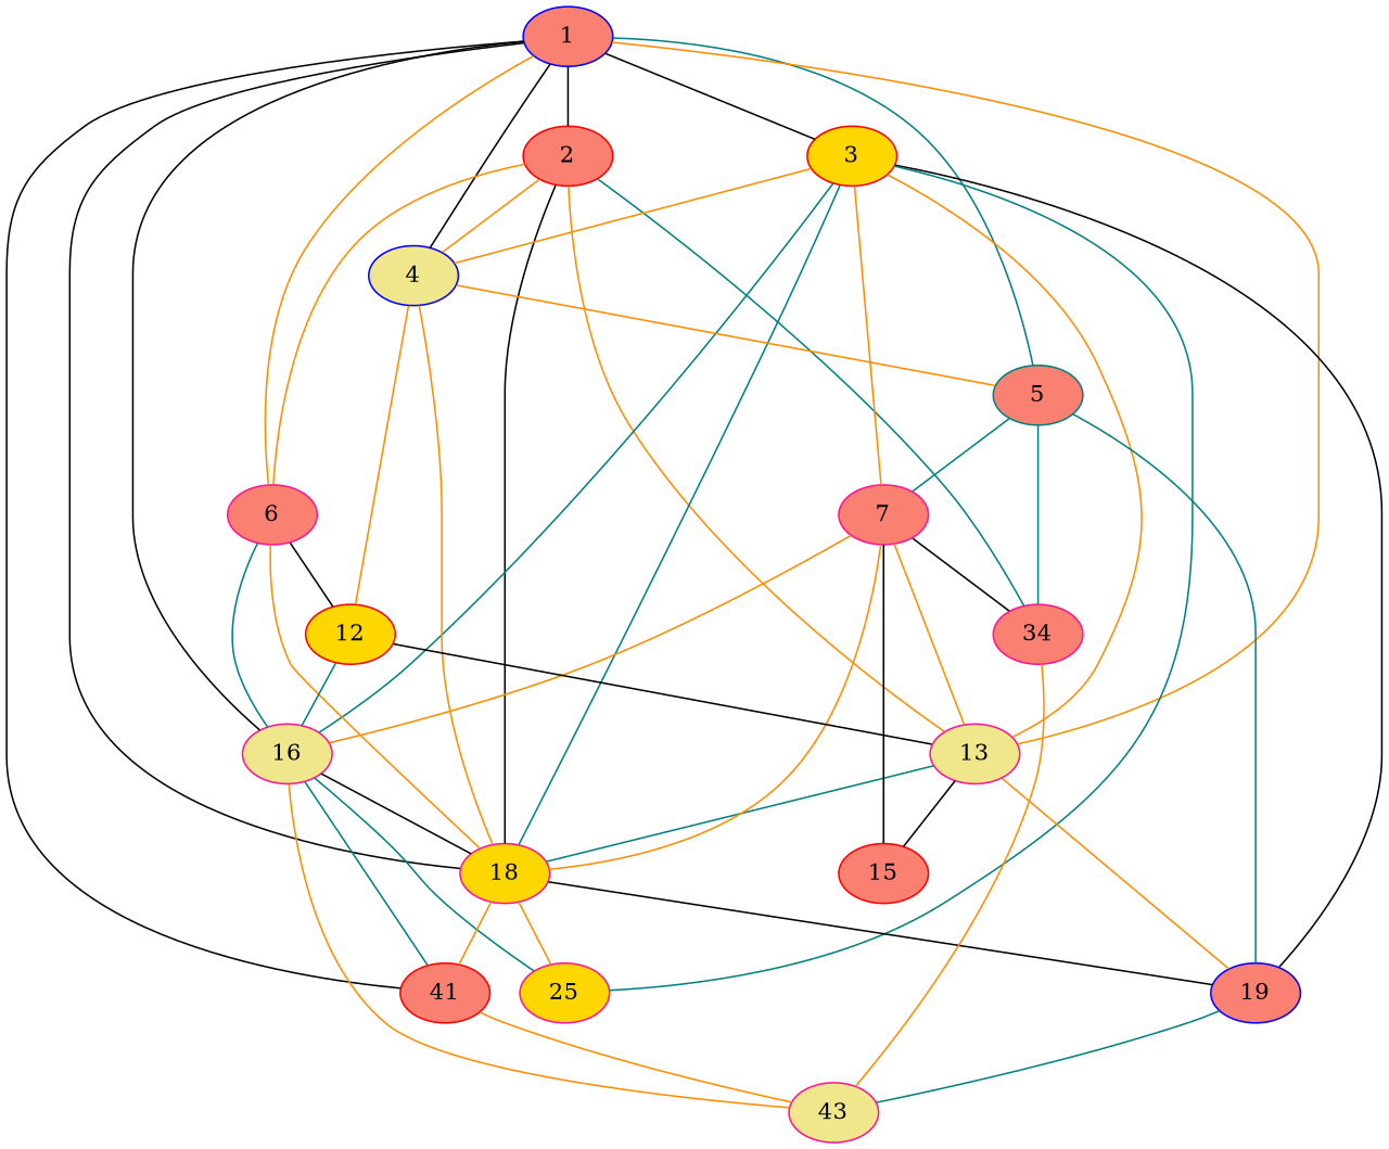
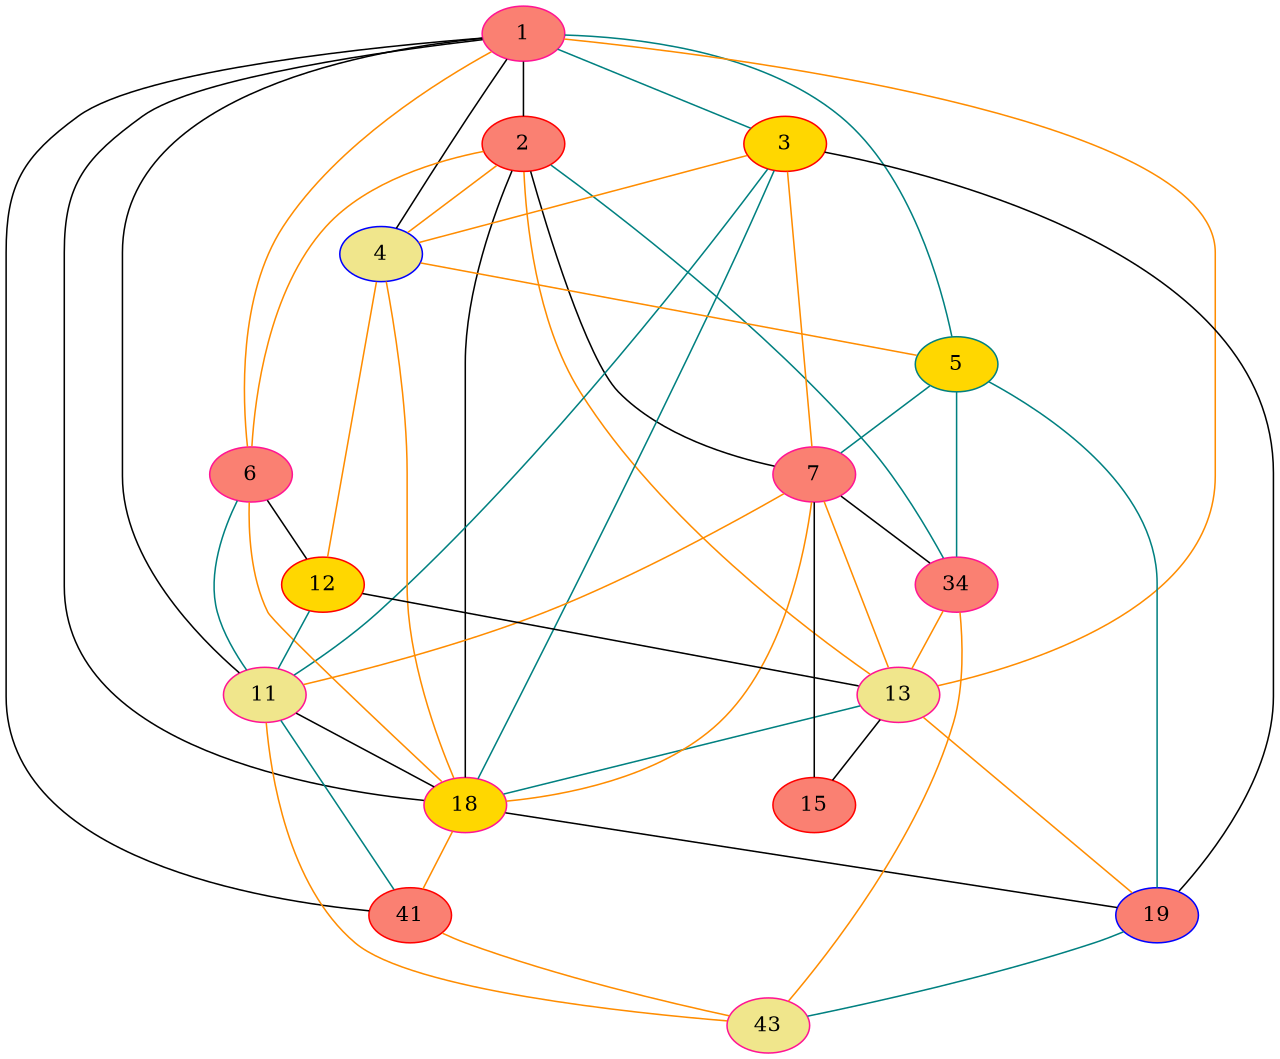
  graph {
    node [color=deeppink fillcolor=salmon style=filled]
    edge [color=darkorange]
-   1 [color=blue super="+42+23"]
+   1 [super="+42+23"]
    2 [color=red super="+10+21"]
    3 [color=red fillcolor=gold super="+9"]
    4 [color=blue fillcolor=khaki super="+29+46"]
-   5 [color=teal super="+28"]
+   5 [color=teal fillcolor=gold super="+28"]
    6 [super="+11+17"]
    13 [fillcolor=khaki super="+24+37"]
-   16 [fillcolor=khaki super="+20+32+49+52"]
+   16 [fillcolor=khaki super="+20+32+49+52" label=11]
    18 [fillcolor=gold super="+38+26"]
    41 [color=red]
    7 [super="+8+27+50"]
    n12 [label=34 super="+47+35"]
    19 [color=blue super="+39"]
-   25 [fillcolor=gold]
    12 [color=red fillcolor=gold super="+30+44"]
    15 [color=red super="+31"]
    43 [fillcolor=khaki super="+45"]
    1 -- 2 [color=black weight=2]
-   1 -- 3 [color=black weight=2]
+   1 -- 3 [color=teal weight=2]
    1 -- 4 [color=black]
    1 -- 5 [color=teal weight=2]
    1 -- 6
    1 -- 13 [weight=2]
    1 -- 16 [color=black]
    1 -- 18 [color=black]
    1 -- 41 [color=black]
    2 -- 4
    2 -- 6
    2 -- 13
    2 -- 18 [color=black]
+   2 -- 7 [color=black]
    2 -- n12 [color=teal]
    3 -- 4 [weight=2]
-   3 -- 13
+   n12 -- 13
    3 -- 16 [color=teal]
    3 -- 18 [color=teal]
    3 -- 7 [weight=2]
    3 -- 19 [color=black weight=2]
-   3 -- 25 [color=teal]
    4 -- 5
    4 -- 18
    4 -- 12
    5 -- 7 [color=teal]
    5 -- n12 [color=teal]
    5 -- 19 [color=teal]
    6 -- 16 [color=teal]
    6 -- 18
    6 -- 12 [color=black weight=2]
    13 -- 18 [color=teal]
    13 -- 19
    13 -- 15 [color=black]
    16 -- 18 [color=black]
    16 -- 41 [color=teal]
-   16 -- 25 [color=teal]
    16 -- 43
    18 -- 41 [weight=2]
    18 -- 19 [color=black]
-   18 -- 25
    41 -- 43
    7 -- 13
    7 -- 16
    7 -- 18
    7 -- n12 [color=black weight=2]
    7 -- 15 [color=black weight=3]
    n12 -- 43
    19 -- 43 [color=teal]
    12 -- 13 [color=black weight=2]
    12 -- 16 [color=teal weight=2]
  }
